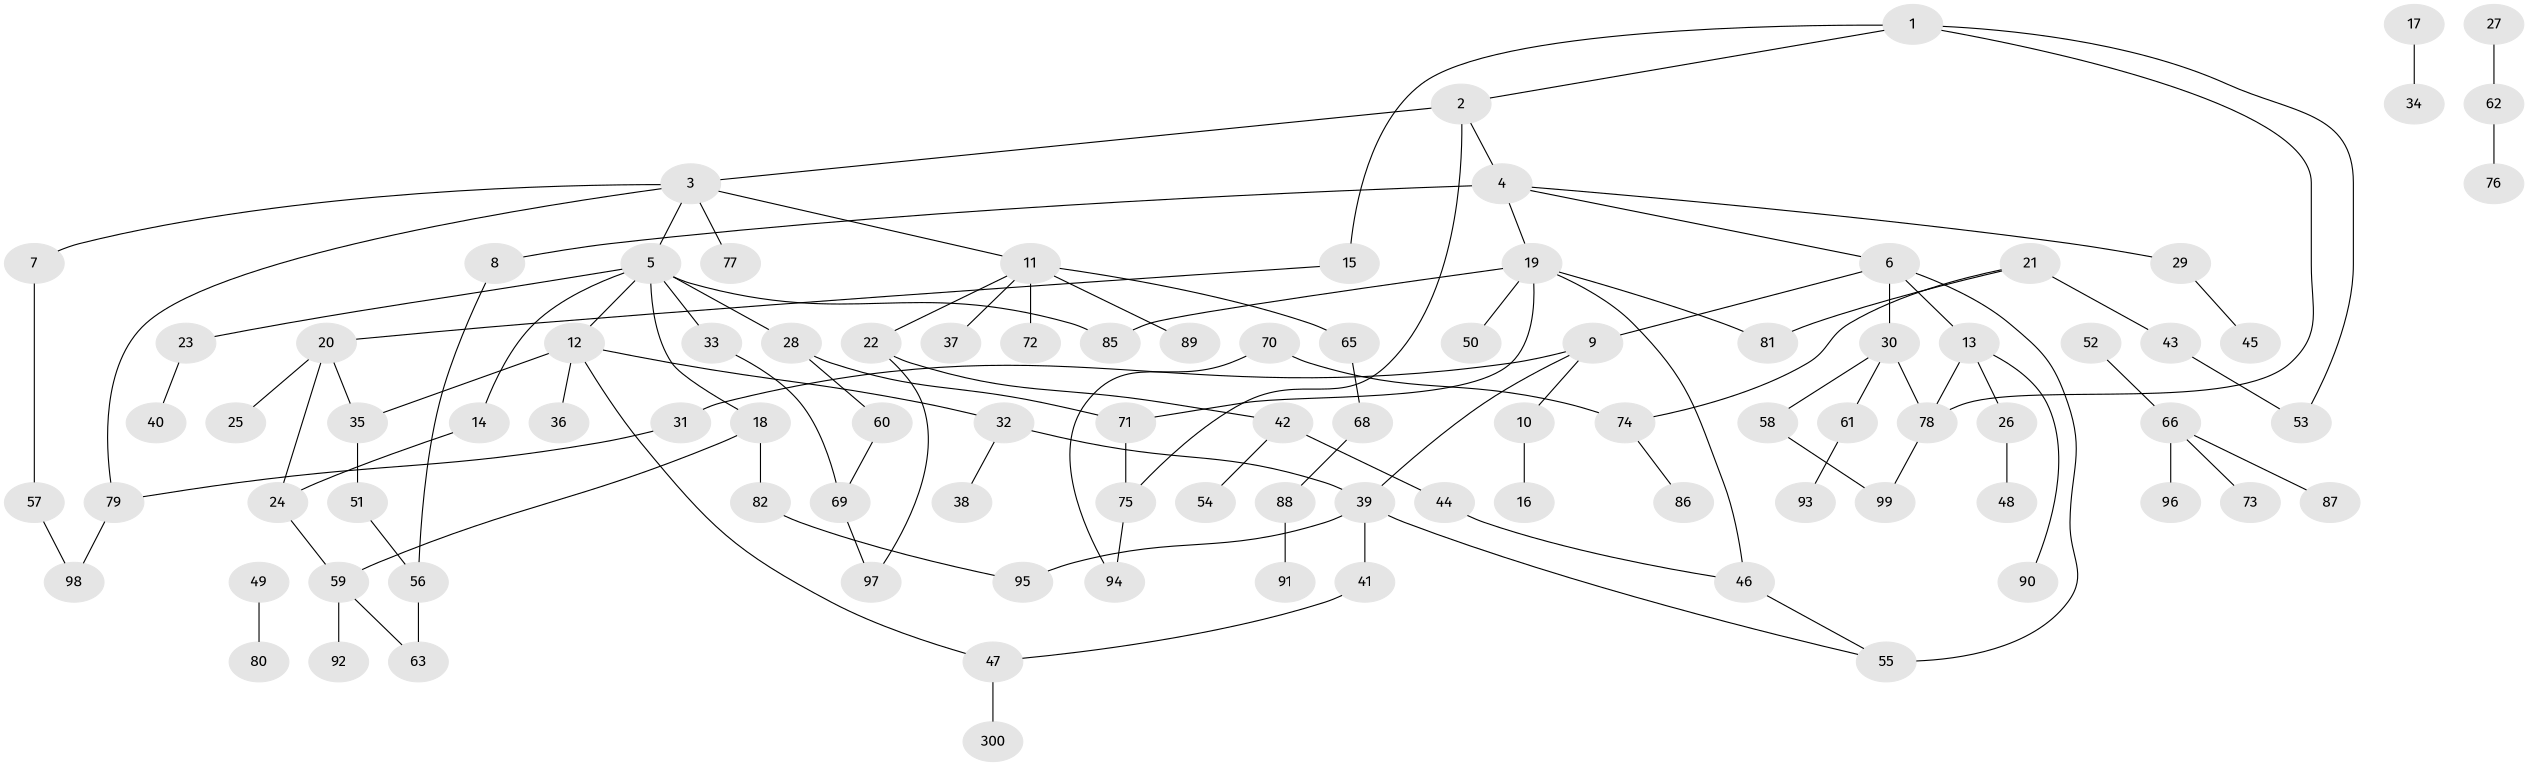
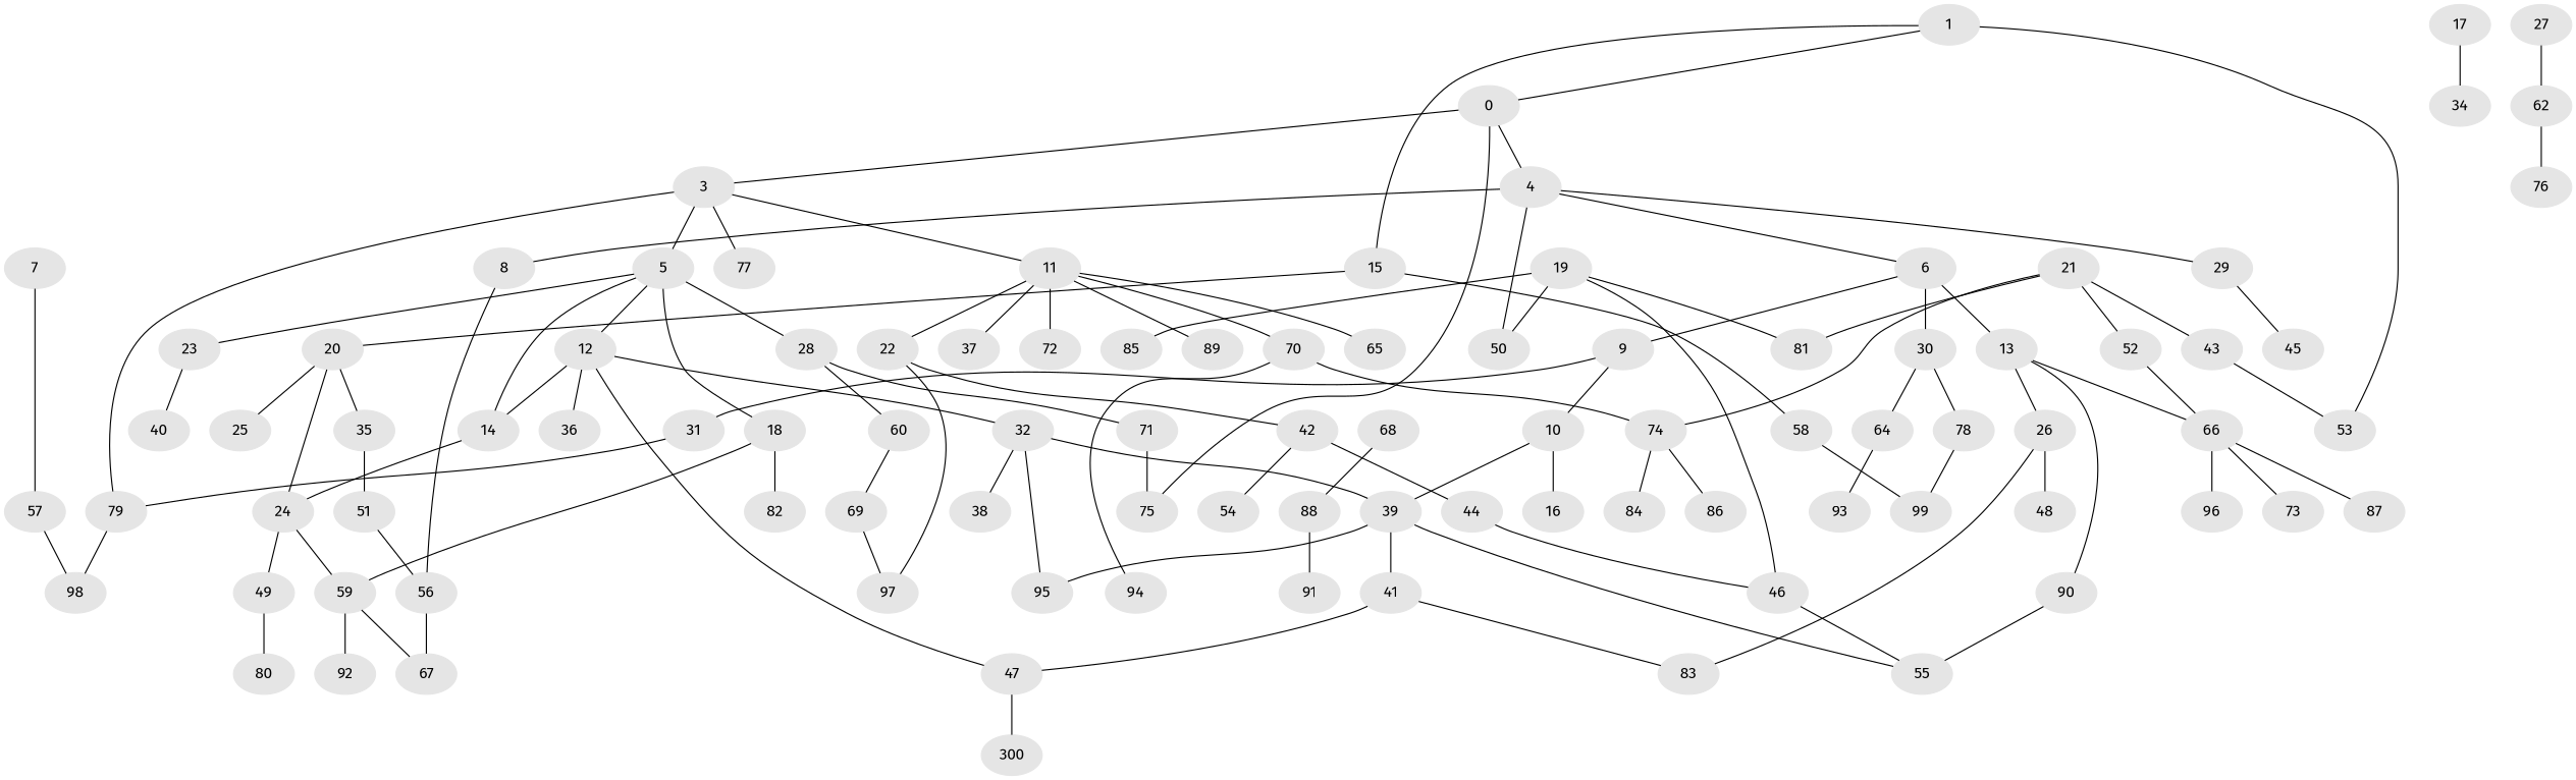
  graph {
    fontname="Fira Sans"
    node [color=gray90 fontname="Fira Sans" style=filled]
    edge [fontname="Fira Sans"]
    1
-   2
+   2 [label=0]
    15
    53
    78
    3
    4
    75
    20
    58
    17
    34
    99
    5
    7
    11
    77
    79
    6
    8
    19
    29
    94
    12
    14
    18
    23
    28
-   33
    85
    57
    22
    37
    65
    70
    72
    89
    98
    9
    13
    30
    55
    56
    46
    50
    71
    81
    45
    32
    35
    36
    47
    24
    59
    82
    40
    60
    69
    10
    31
    26
    66
    90
-   64 [label=61]
-   67 [label=63]
+   64
+   67
    16
    39
    41
    95
    42
    97
    68
    74
    38
    51
    n76 [label=300]
    48
+   83
    73
    87
    96
    49
    25
    27
    62
    92
    21
    43
    52
+   84
    86
    44
    54
    80
    76
    93
    88
    91
    1 -- 2
    1 -- 15
    1 -- 53
-   1 -- 78
    2 -- 3
    2 -- 4
    2 -- 75
    15 -- 20
-   30 -- 58
+   15 -- 58
    78 -- 99
    3 -- 5
-   3 -- 7
    3 -- 11
    3 -- 77
    3 -- 79
    4 -- 6
    4 -- 8
-   4 -- 19
+   4 -- 50
    4 -- 29
-   75 -- 94
    20 -- 35
    20 -- 24
    20 -- 25
    58 -- 99
    17 -- 34
    5 -- 12
    5 -- 14
    5 -- 18
    5 -- 23
    5 -- 28
-   5 -- 33
-   5 -- 85
    7 -- 57
    11 -- 22
    11 -- 37
    11 -- 65
+   11 -- 70
    11 -- 72
    11 -- 89
    79 -- 98
    6 -- 9
    6 -- 13
    6 -- 30
-   6 -- 55
+   90 -- 55
    8 -- 56
    19 -- 85
    19 -- 46
    19 -- 50
-   19 -- 71
    19 -- 81
    29 -- 45
    12 -- 32
-   12 -- 35
+   12 -- 14
    12 -- 36
    12 -- 47
    14 -- 24
    18 -- 59
    18 -- 82
    23 -- 40
    28 -- 71
    28 -- 60
-   33 -- 69
    57 -- 98
    22 -- 42
    22 -- 97
-   65 -- 68
    70 -- 94
    70 -- 74
    9 -- 10
    9 -- 31
    13 -- 26
-   13 -- 78
+   13 -- 66
    13 -- 90
    30 -- 78
    30 -- 64
    56 -- 67
    46 -- 55
    71 -- 75
    32 -- 39
    32 -- 38
    35 -- 51
    47 -- n76
    24 -- 59
+   24 -- 49
    59 -- 67
    59 -- 92
-   82 -- 95
+   32 -- 95
    60 -- 69
    69 -- 97
    10 -- 16
-   9 -- 39
+   10 -- 39
    31 -- 79
    26 -- 48
+   26 -- 83
    66 -- 73
    66 -- 87
    66 -- 96
    64 -- 93
    39 -- 55
    39 -- 41
    39 -- 95
    41 -- 47
+   41 -- 83
    42 -- 44
    42 -- 54
    68 -- 88
+   74 -- 84
    74 -- 86
    51 -- 56
    49 -- 80
    27 -- 62
    62 -- 76
    21 -- 81
    21 -- 74
    21 -- 43
+   21 -- 52
    43 -- 53
    52 -- 66
    44 -- 46
    88 -- 91
  }
